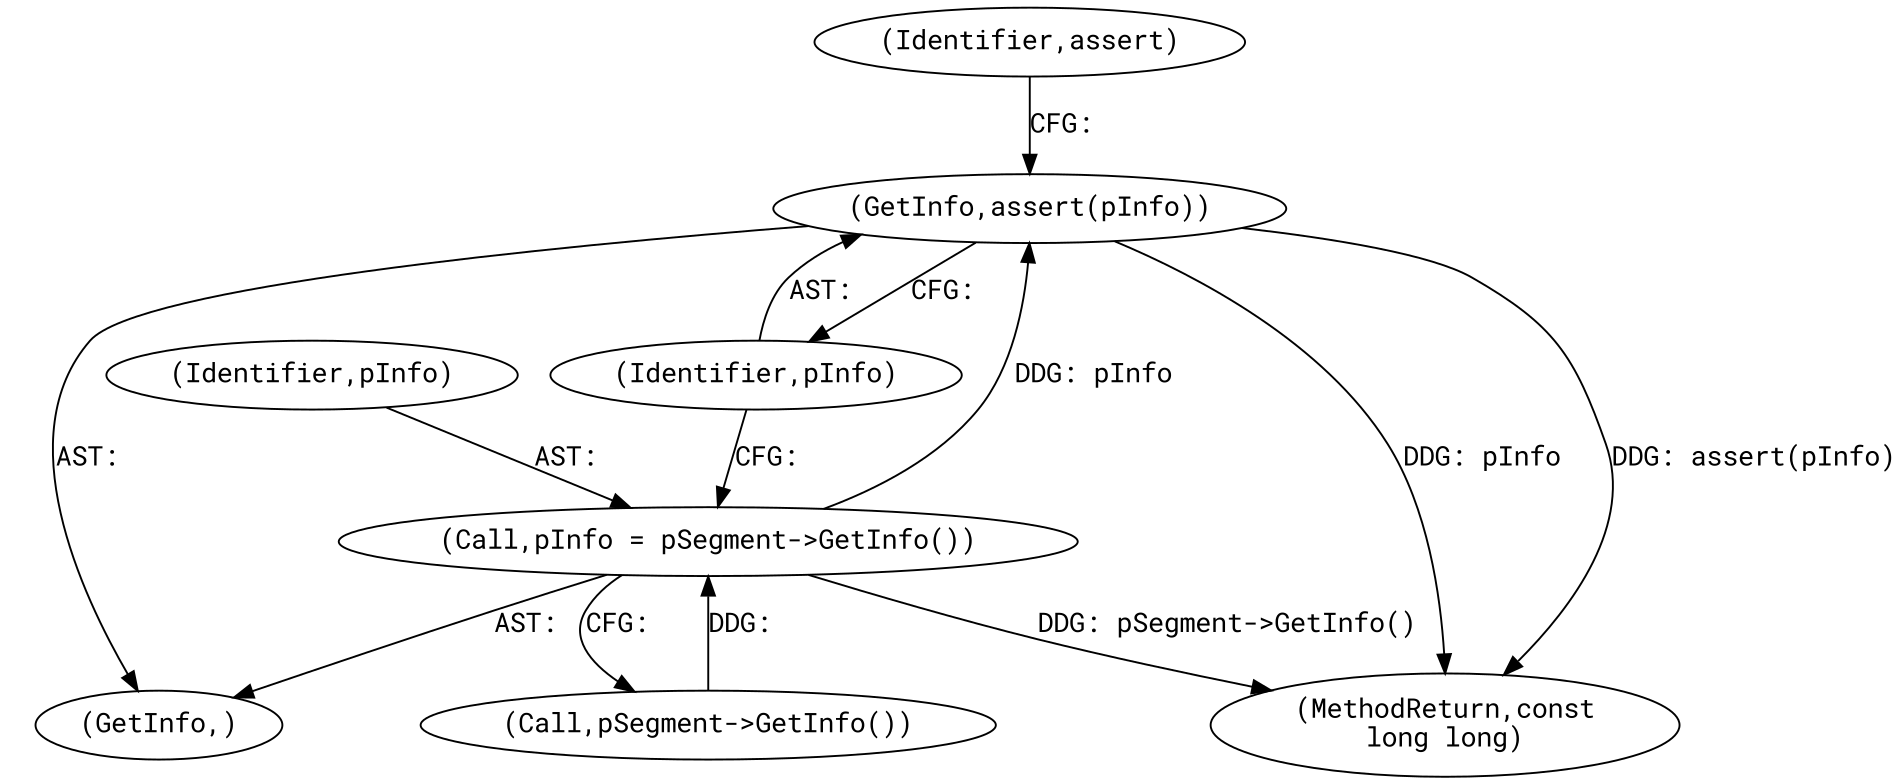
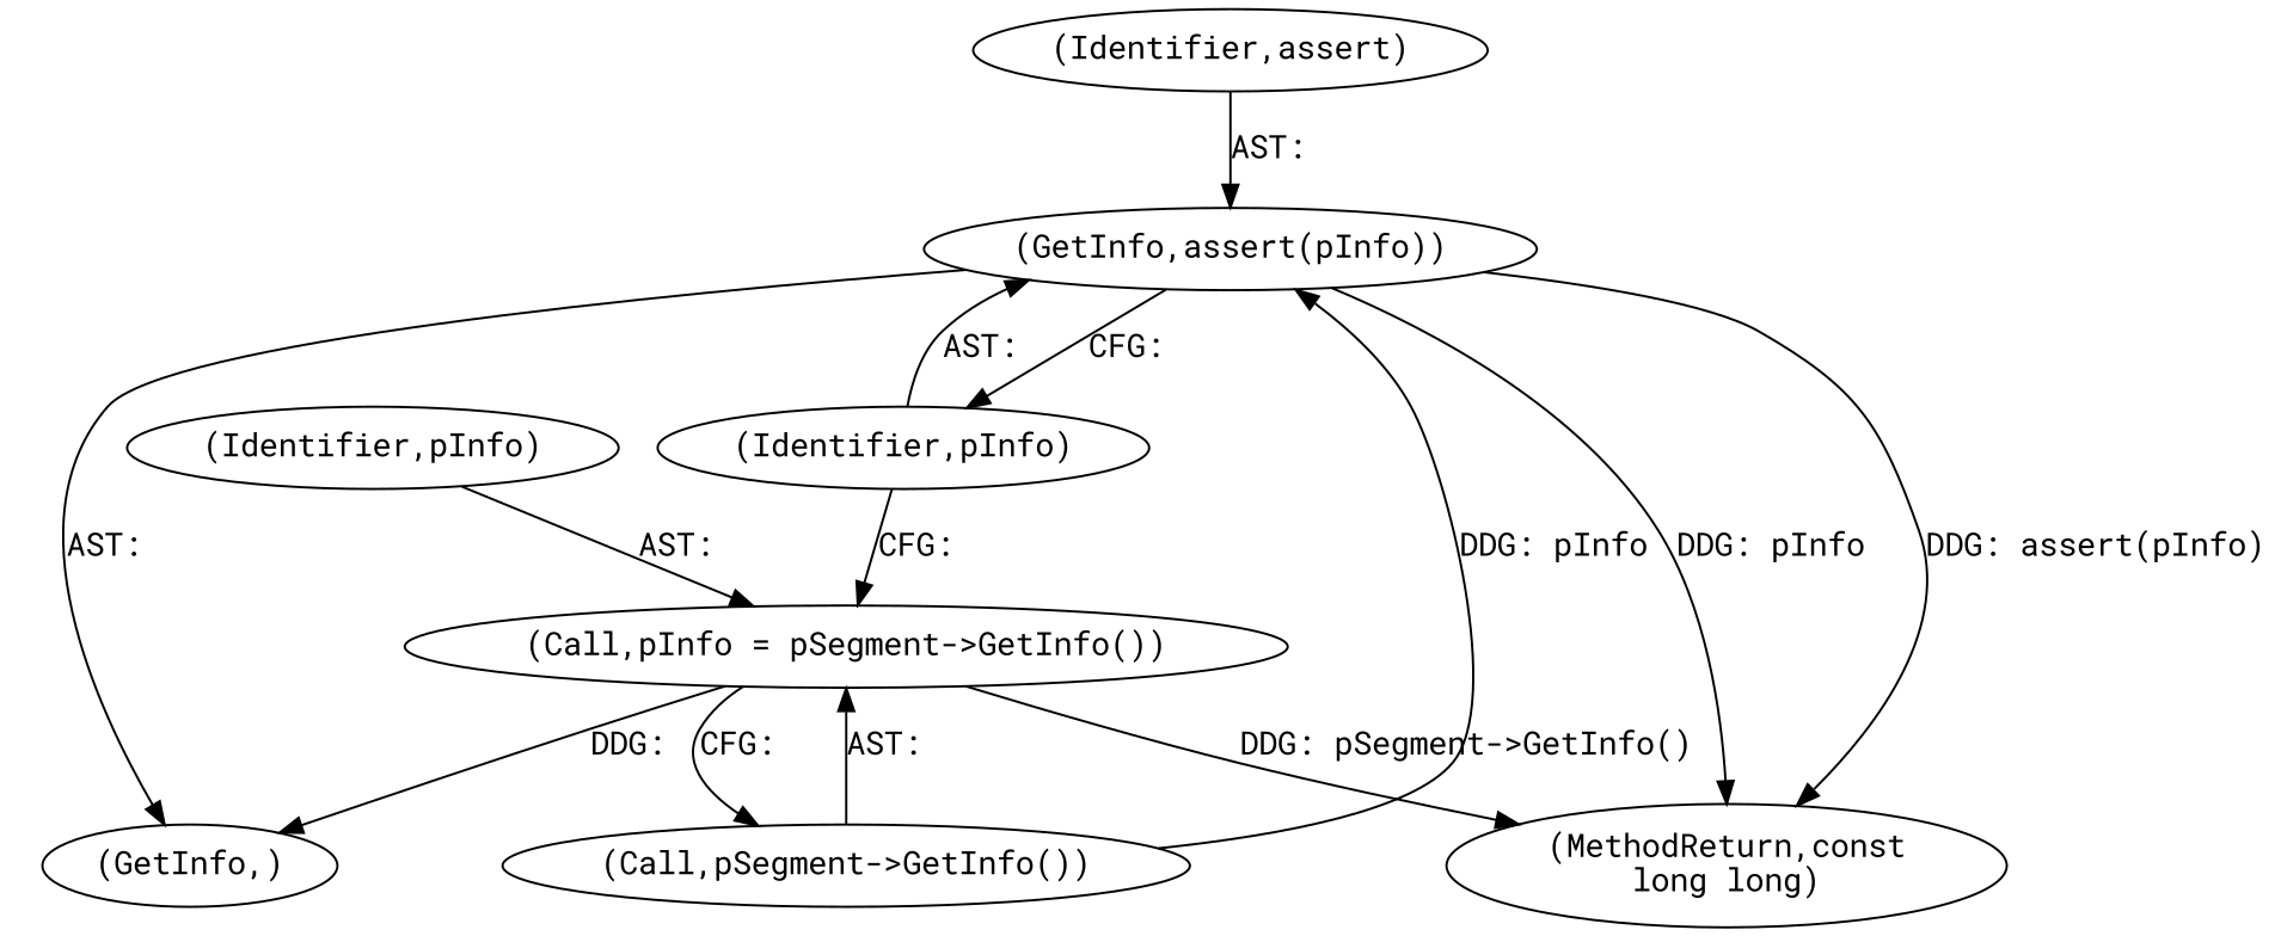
  digraph {
    fontname="Roboto Mono"
    node [fontname="Roboto Mono"]
    edge [fontname="Roboto Mono"]
    n1 [label="(GetInfo,assert(pInfo))"]
    n2 [label="(GetInfo,)"]
    n3 [label="(Identifier,pInfo)"]
    n4 [label="(MethodReturn,const\nlong long)"]
    n5 [label="(Call,pInfo = pSegment->GetInfo())"]
    n6 [label="(Call,pSegment->GetInfo())"]
    n7 [label="(Identifier,assert)"]
    n8 [label="(Identifier,pInfo)"]
    n1 -> n2 [label="AST: "]
    n1 -> n3 [label="CFG: "]
    n1 -> n4 [label="DDG: assert(pInfo)"]
    n1 -> n4 [label="DDG: pInfo"]
    n3 -> n1 [label="AST: "]
    n3 -> n5 [label="CFG: "]
-   n5 -> n1 [label="DDG: pInfo"]
-   n5 -> n2 [label="AST: "]
+   n6 -> n1 [label="DDG: pInfo"]
+   n5 -> n2 [label="DDG: "]
    n5 -> n4 [label="DDG: pSegment->GetInfo()"]
    n5 -> n6 [label="CFG: "]
-   n6 -> n5 [label="DDG: "]
-   n7 -> n1 [label="CFG: "]
+   n6 -> n5 [label="AST: "]
+   n7 -> n1 [label="AST: "]
    n8 -> n5 [label="AST: "]
  }
